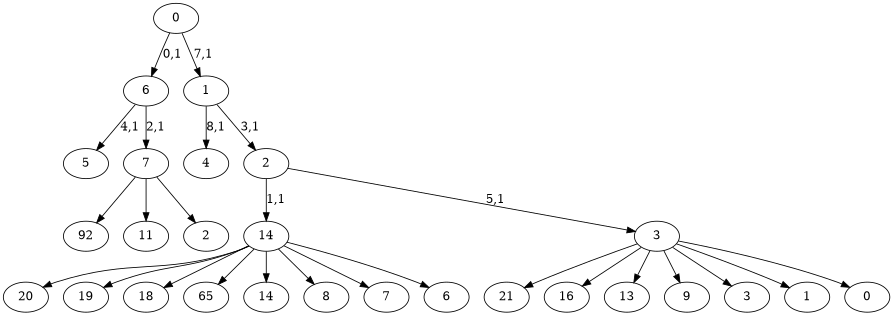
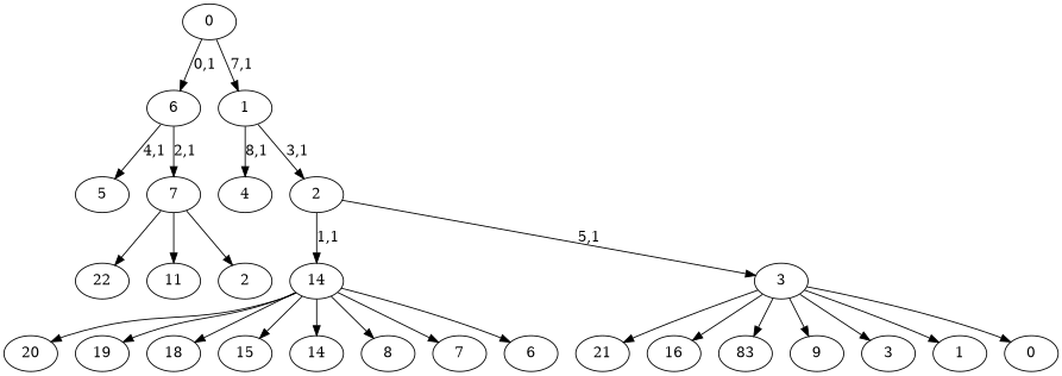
  digraph {
-   n1 [label=92]
+   n1 [label=22]
    n2 [label=21]
    n3 [label=20]
    n4 [label=19]
    n5 [label=18]
    n6 [label=16]
-   n7 [label=65]
+   n7 [label=15]
    n8 [label=14]
-   n9 [label=13]
+   n9 [label=83]
    n10 [label=11]
    n11 [label=9]
    n12 [label=8]
    n13 [label=7]
    n14 [label=6]
    14
    n16 [label=5]
    n17 [label=4]
    n18 [label=3]
    n19 [label=2]
    7
    6
    n22 [label=1]
    n23 [label=0]
    3
    2
    1
    0
    14 -> n3
    14 -> n4
    14 -> n5
    14 -> n7
    14 -> n8
    14 -> n12
    14 -> n13
    14 -> n14
    7 -> n1
    7 -> n10
    7 -> n19
    6 -> n16 [label="4,1"]
    6 -> 7 [label="2,1"]
    3 -> n2
    3 -> n6
    3 -> n9
    3 -> n11
    3 -> n18
    3 -> n22
    3 -> n23
    2 -> 14 [label="1,1"]
    2 -> 3 [label="5,1"]
    1 -> n17 [label="8,1"]
    1 -> 2 [label="3,1"]
    0 -> 6 [label="0,1"]
    0 -> 1 [label="7,1"]
  }
